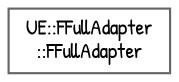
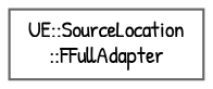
  digraph {
    rankdir=LR
    fontname="Patrick Hand"
-   n1 [color=grey40 fillcolor=white fontname="Patrick Hand" fontsize=10 height=0.2 label="UE::FFullAdapter\l::FFullAdapter" shape=box style=filled width=0.4]
+   n1 [color=grey40 fillcolor=white fontname="Patrick Hand" fontsize=10 height=0.2 label="UE::SourceLocation\l::FFullAdapter" shape=box style=filled width=0.4]
  }
